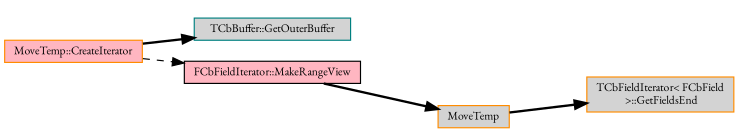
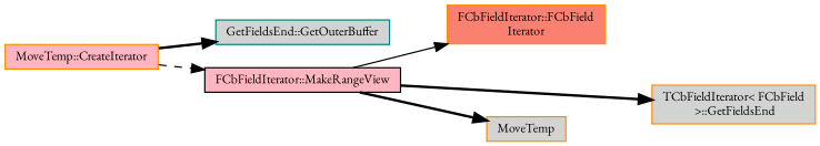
  digraph {
    fontname="EB Garamond"
    rankdir=LR
    node [color=darkorange fillcolor=lightgrey fontname="EB Garamond" fontsize=10 shape=box style=filled]
    edge [color=black fontname="EB Garamond" fontsize=10 labelfontname=Helvetica labelfontsize=10 style=bold]
    n1 [fillcolor=lightpink fontcolor=black height=0.2 label="MoveTemp::CreateIterator" width=0.4]
-   n2 [color=teal height=0.2 label="TCbBuffer::GetOuterBuffer" width=0.4]
+   n2 [color=teal height=0.2 label="GetFieldsEnd::GetOuterBuffer" width=0.4]
    n3 [color=black fillcolor=lightpink height=0.2 label="FCbFieldIterator::MakeRangeView" width=0.4]
+   n4 [fillcolor=salmon height=0.2 label="FCbFieldIterator::FCbField\lIterator" width=0.4]
    n5 [height=0.2 label="TCbFieldIterator\< FCbField\l \>::GetFieldsEnd" width=0.4]
    n6 [height=0.2 label=MoveTemp width=0.4]
    n1 -> n2
    n1 -> n3 [style=dashed]
-   n6 -> n5
+   n3 -> n4 [style=solid]
+   n3 -> n5
    n3 -> n6
  }
